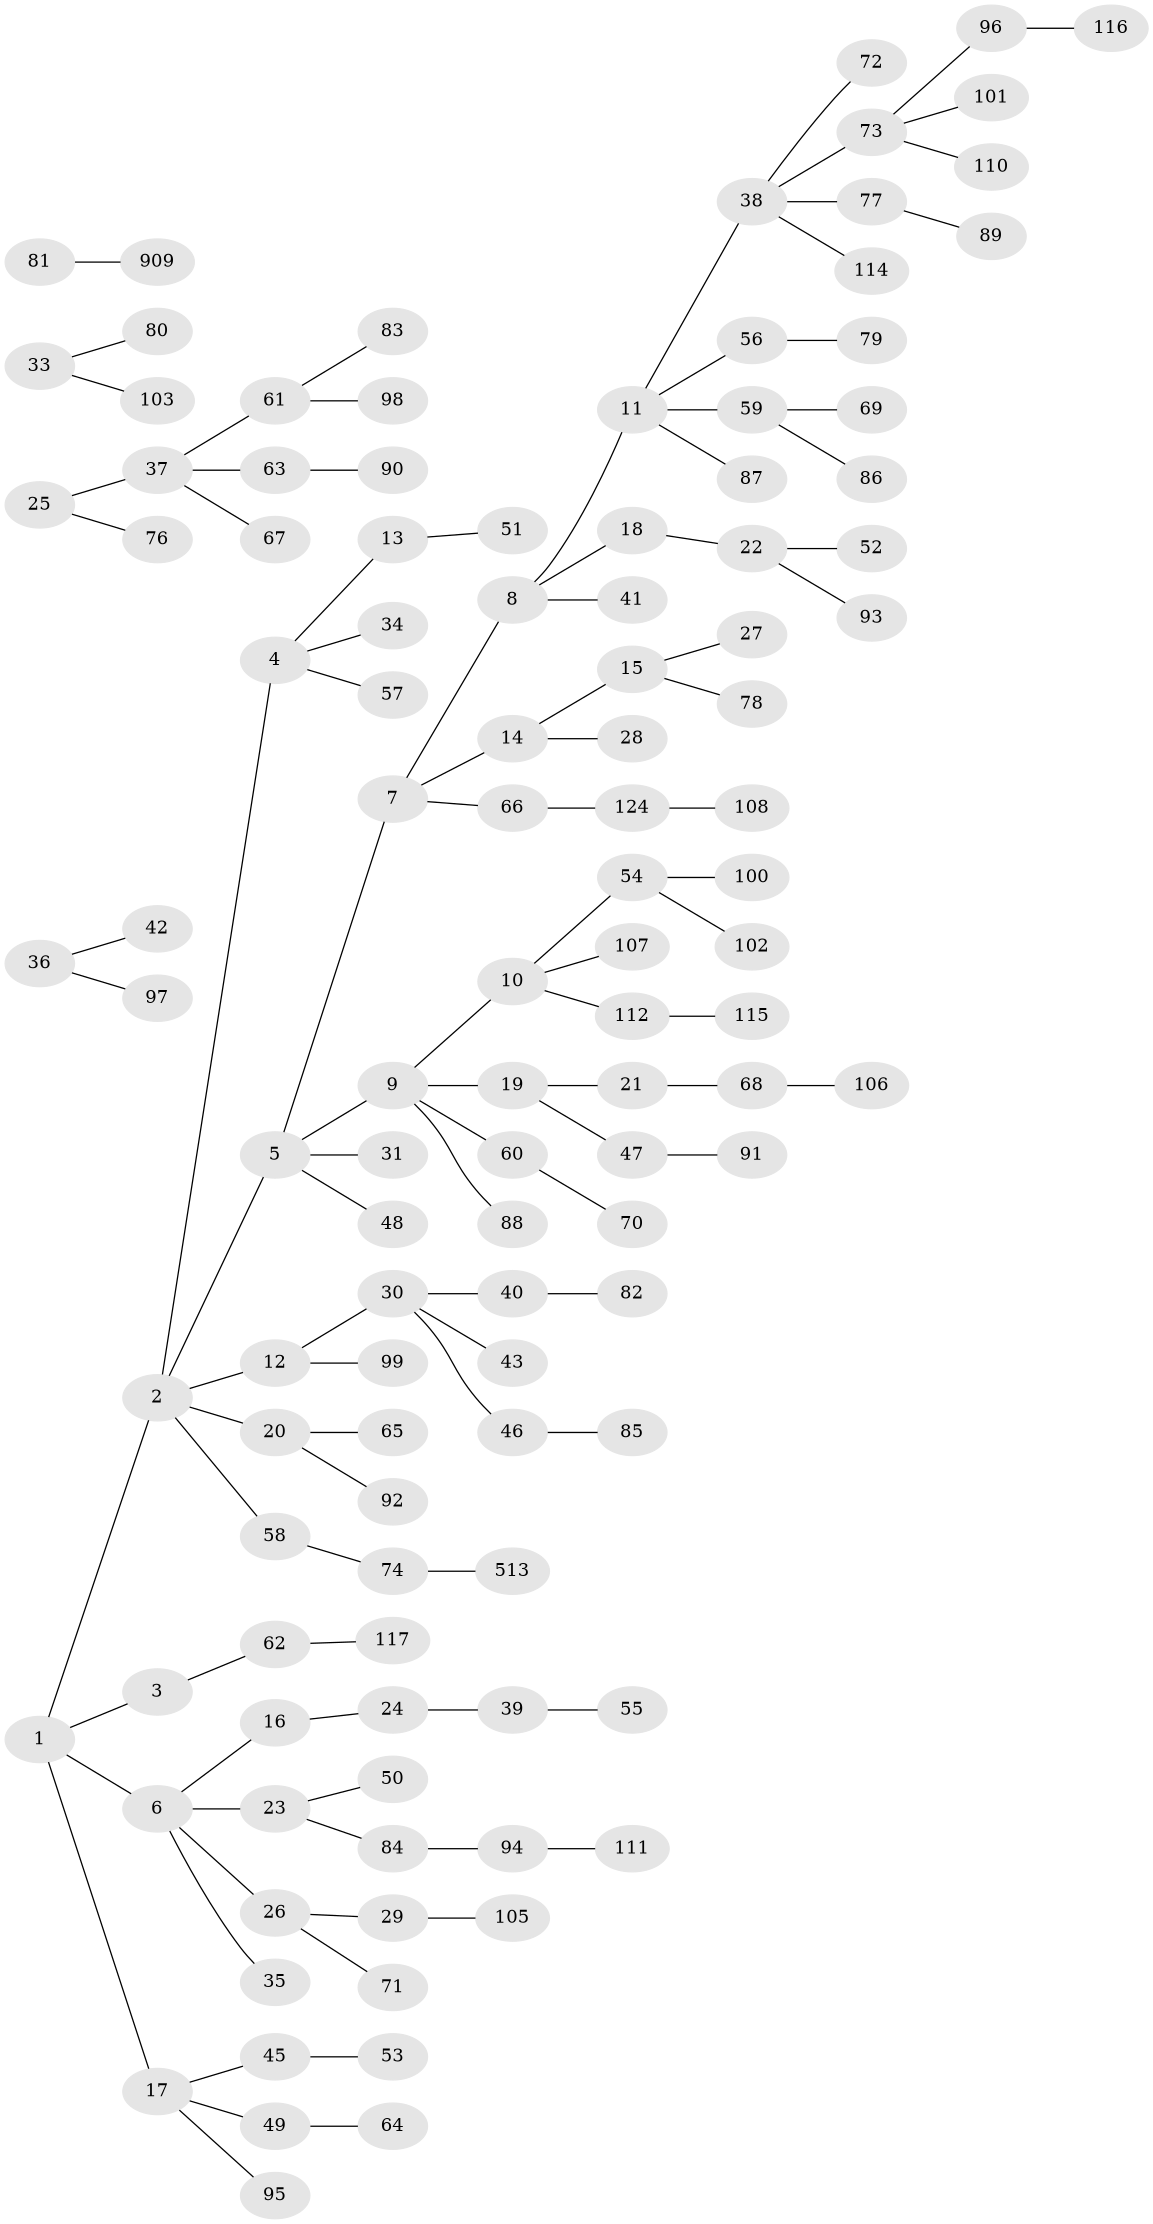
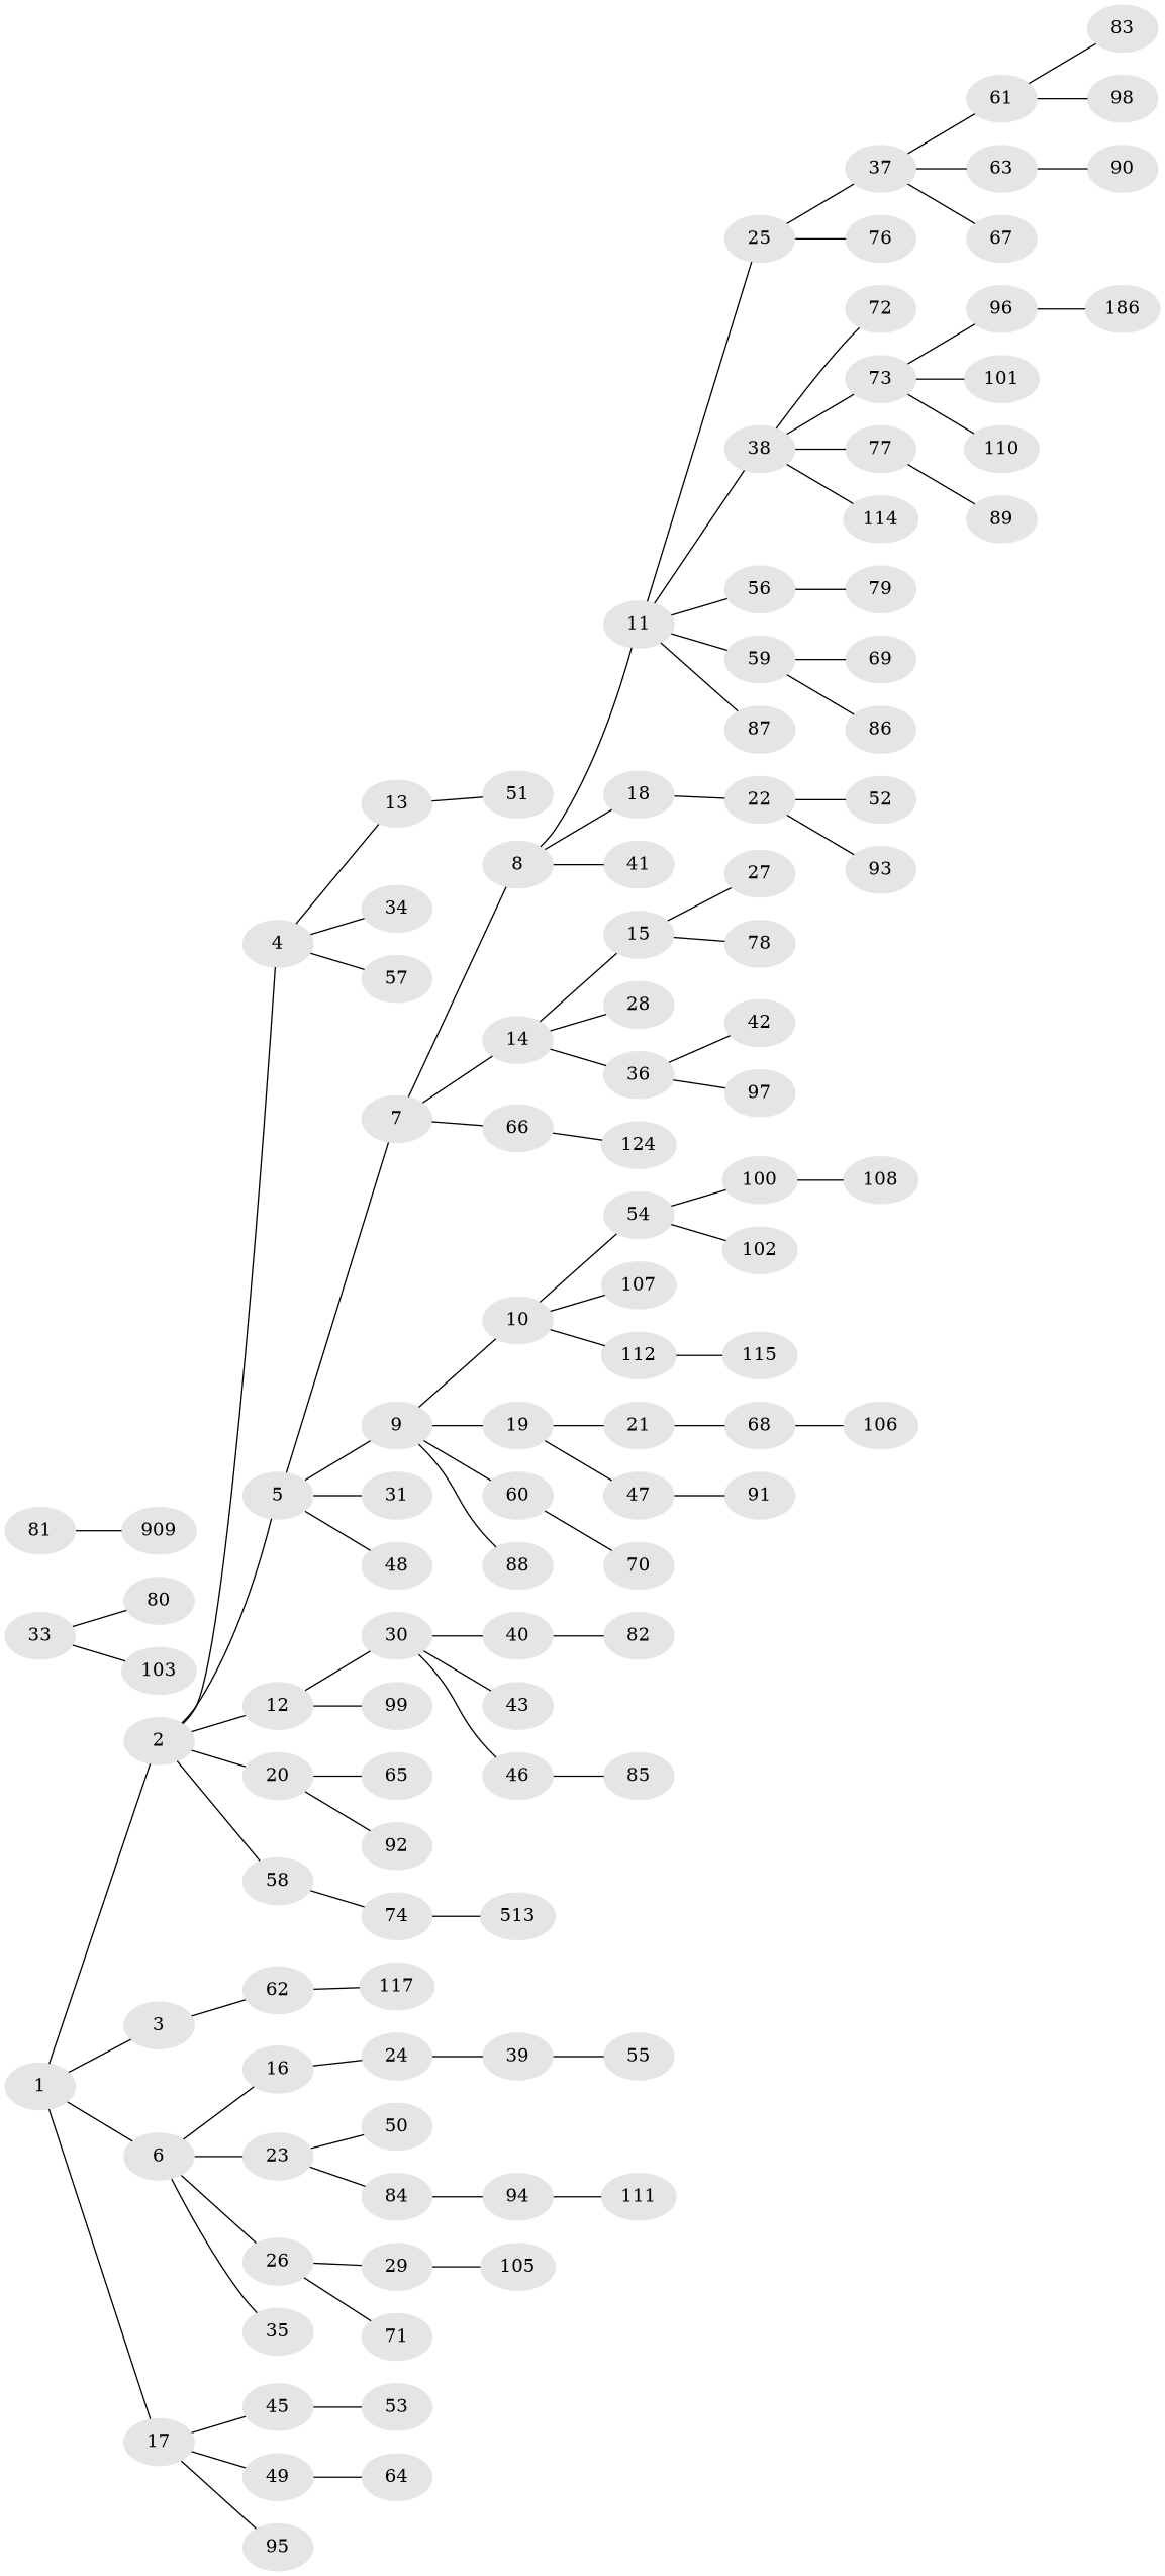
  graph {
    rankdir=LR
    node [color=gray90 style=filled]
    1
    2
    3
    6
    17
    4
    5
    12
    20
    58
    62
    16
    23
    26
    35
    45
    49
    95
    13
    34
    57
    7
    9
    31
    48
    30
    99
    65
    92
    74
    117
    51
    8
    14
    66
    10
    19
    60
    88
    24
    50
    84
    29
    71
    11
    18
    41
    15
    28
    36
    n51 [label=124]
    25
    38
    56
    59
    87
    22
    54
    107
    112
    21
    47
    70
    100
    102
    115
    37
    76
    72
    73
    77
    114
    79
    69
    86
    40
    43
    46
    27
    78
    42
    97
    39
    53
    64
    52
    93
    68
    91
    94
    55
    61
    63
    67
    105
    82
    85
    33
    80
    103
    83
    98
    90
    96
    101
    110
    89
    106
    n109 [label=909]
    81
    108
    n112 [label=513]
-   116
+   116 [label=186]
    111
    1 -- 2
    1 -- 3
    1 -- 6
    1 -- 17
    2 -- 4
    2 -- 5
    2 -- 12
    2 -- 20
    2 -- 58
    3 -- 62
    6 -- 16
    6 -- 23
    6 -- 26
    6 -- 35
    17 -- 45
    17 -- 49
    17 -- 95
    4 -- 13
    4 -- 34
    4 -- 57
    5 -- 7
    5 -- 9
    5 -- 31
    5 -- 48
    12 -- 30
    12 -- 99
    20 -- 65
    20 -- 92
    58 -- 74
    62 -- 117
    16 -- 24
    23 -- 50
    23 -- 84
    26 -- 29
    26 -- 71
    45 -- 53
    49 -- 64
    13 -- 51
    7 -- 8
    7 -- 14
    7 -- 66
    9 -- 10
    9 -- 19
    9 -- 60
    9 -- 88
    30 -- 40
    30 -- 43
    30 -- 46
    74 -- n112
    8 -- 11
    8 -- 18
    8 -- 41
    14 -- 15
    14 -- 28
+   14 -- 36
    66 -- n51
    10 -- 54
    10 -- 107
    10 -- 112
    19 -- 21
    19 -- 47
    60 -- 70
    24 -- 39
    84 -- 94
    29 -- 105
+   11 -- 25
    11 -- 38
    11 -- 56
    11 -- 59
    11 -- 87
    18 -- 22
    15 -- 27
    15 -- 78
    36 -- 42
    36 -- 97
    25 -- 37
    25 -- 76
    38 -- 72
    38 -- 73
    38 -- 77
    38 -- 114
    56 -- 79
    59 -- 69
    59 -- 86
    22 -- 52
    22 -- 93
    54 -- 100
    54 -- 102
    112 -- 115
    21 -- 68
    47 -- 91
-   n51 -- 108
+   100 -- 108
    37 -- 61
    37 -- 63
    37 -- 67
    73 -- 96
    73 -- 101
    73 -- 110
    77 -- 89
    40 -- 82
    46 -- 85
    39 -- 55
    68 -- 106
    94 -- 111
    61 -- 83
    61 -- 98
    63 -- 90
    33 -- 80
    33 -- 103
    96 -- 116
    81 -- n109
  }
